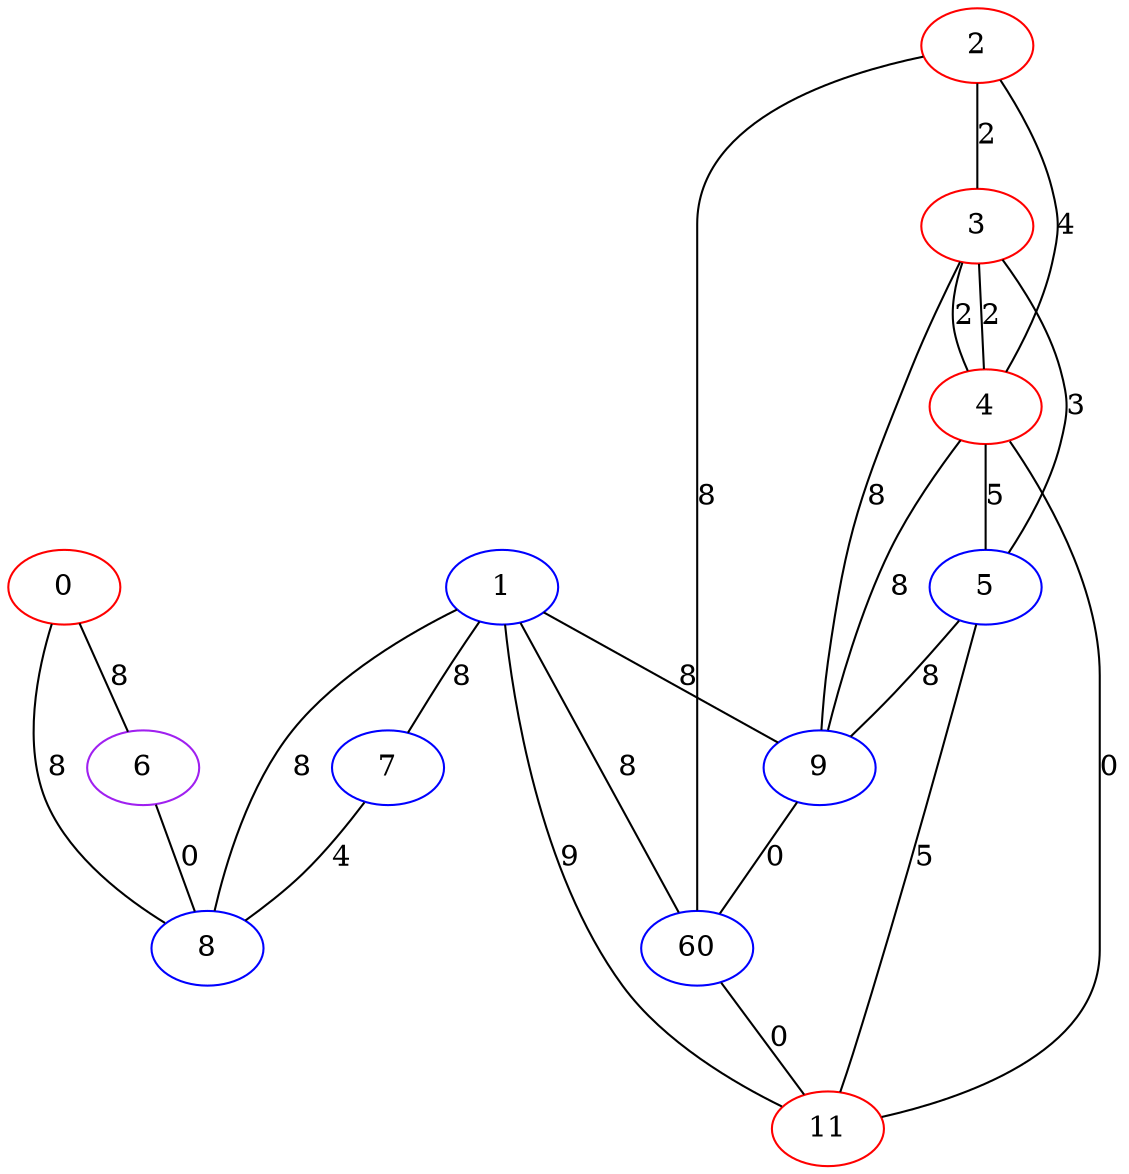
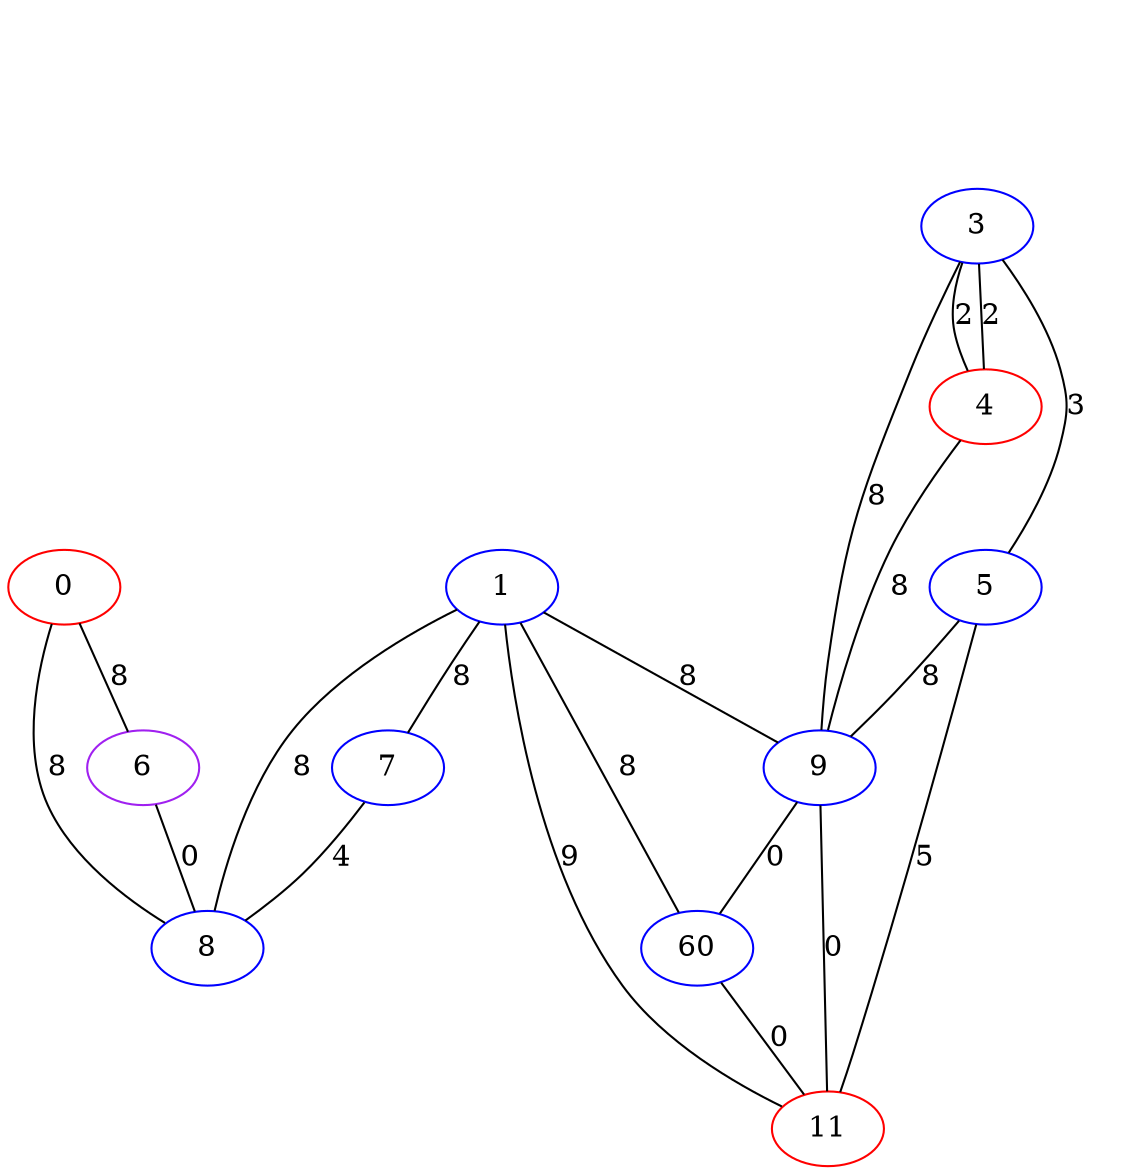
  graph {
    node [color=blue weight=1]
    6 [color=purple weight=4]
    0 [color=red]
    8 [weight=3]
    7 [weight=3]
    1
    9 [weight=3]
    n7 [label=60 weight=3]
    11 [color=red weight=3]
-   2 [color=red]
-   3 [color=red]
+   3
    4 [color=red]
    5
    6 -- 8 [label=0]
    0 -- 6 [label=8]
    0 -- 8 [label=8]
    7 -- 8 [label=4]
    1 -- 8 [label=8]
    1 -- 7 [label=8]
    1 -- 9 [label=8]
    1 -- n7 [label=8]
    1 -- 11 [label=9]
    9 -- n7 [label=0]
-   4 -- 11 [label=0]
+   9 -- 11 [label=0]
    n7 -- 11 [label=0]
-   2 -- n7 [label=8]
-   2 -- 3 [label=2]
-   2 -- 4 [label=4]
    3 -- 9 [label=8]
    3 -- 4 [label=2]
    3 -- 4 [label=2]
    3 -- 5 [label=3]
    4 -- 9 [label=8]
-   4 -- 5 [label=5]
    5 -- 9 [label=8]
    5 -- 11 [label=5]
  }
